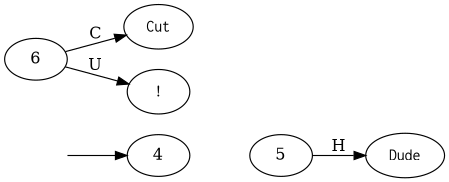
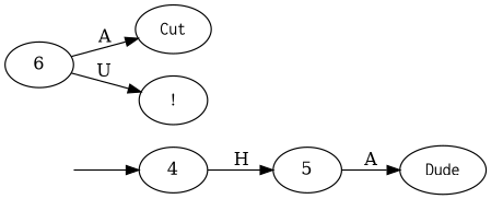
  digraph {
    rankdir=LR
    top [style=invis]
    4
    5
    n4 [label=<<table align="center" border="0" cellspacing="0"><tr><td colspan="2"><font face="Courier">Dude</font></td></tr></table>> shape=oval]
    n5 [label=<<table align="center" border="0" cellspacing="0"><tr><td colspan="2"><font face="Courier">Cut</font></td></tr></table>> shape=oval]
    n6 [label=<<table align="center" border="0" cellspacing="0"><tr><td colspan="2"><font face="Courier">!</font></td></tr></table>> shape=oval]
    6
    top -> 4
-   5 -> n4 [label=H]
-   6 -> n5 [label=C]
+   4 -> 5 [label=H]
+   5 -> n4 [label=A]
+   6 -> n5 [label=A]
    6 -> n6 [label=U]
  }
